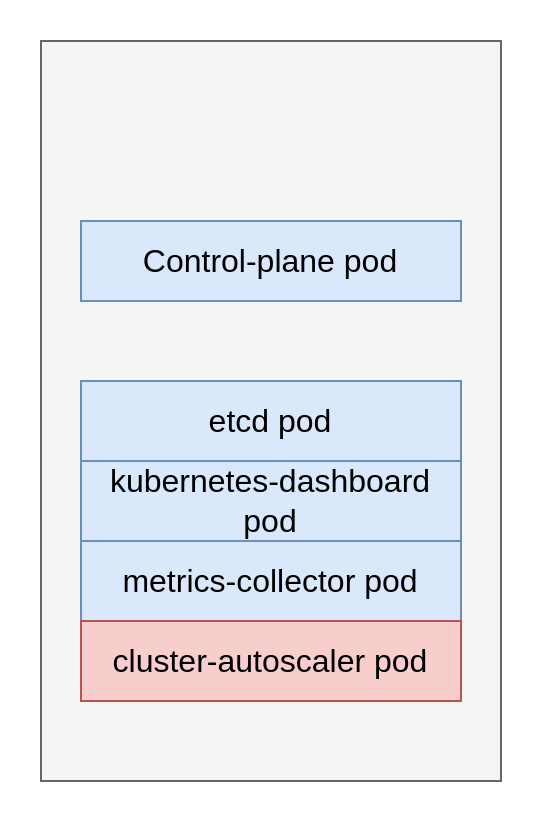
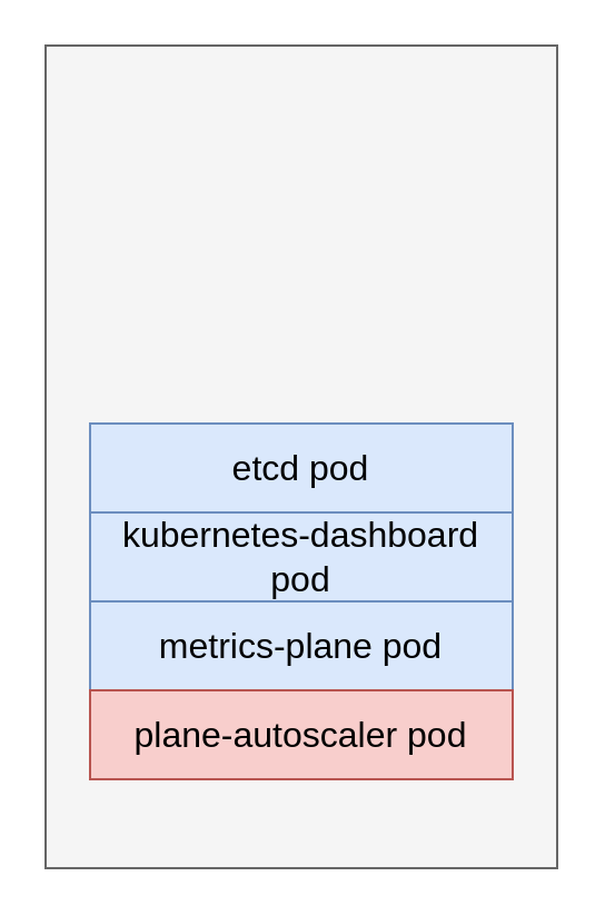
  <mxCell id="0" />
  <mxCell id="1" parent="0" />
  <mxCell id="2" value="" style="rounded=0;whiteSpace=wrap;html=1;fillColor=#f5f5f5;strokeColor=#666666;fontColor=#333333;" vertex="1" parent="1"><mxGeometry x="20" y="20" width="230" height="370" as="geometry" /></mxCell>
- <mxCell id="3" value="&lt;font style=&quot;font-size: 16px&quot;&gt;Control-plane pod&lt;/font&gt;" style="rounded=0;whiteSpace=wrap;html=1;fillColor=#dae8fc;strokeColor=#6c8ebf;" vertex="1" parent="1"><mxGeometry x="40" y="110" width="190" height="40" as="geometry" /></mxCell>
  <mxCell id="4" value="&lt;font style=&quot;font-size: 16px&quot;&gt;etcd pod&lt;/font&gt;" style="rounded=0;whiteSpace=wrap;html=1;fillColor=#dae8fc;strokeColor=#6c8ebf;" vertex="1" parent="1"><mxGeometry x="40" y="190" width="190" height="40" as="geometry" /></mxCell>
  <mxCell id="5" value="&lt;font style=&quot;font-size: 16px&quot;&gt;kubernetes-dashboard pod&lt;br&gt;&lt;/font&gt;" style="rounded=0;whiteSpace=wrap;html=1;fillColor=#dae8fc;strokeColor=#6c8ebf;" vertex="1" parent="1"><mxGeometry x="40" y="230" width="190" height="40" as="geometry" /></mxCell>
- <mxCell id="6" value="&lt;font style=&quot;font-size: 16px&quot;&gt;metrics-collector pod&lt;br&gt;&lt;/font&gt;" style="rounded=0;whiteSpace=wrap;html=1;fillColor=#dae8fc;strokeColor=#6c8ebf;" vertex="1" parent="1"><mxGeometry x="40" y="270" width="190" height="40" as="geometry" /></mxCell>
- <mxCell id="7" value="&lt;font style=&quot;font-size: 16px&quot;&gt;cluster-autoscaler&lt;/font&gt;&lt;font style=&quot;font-size: 16px&quot;&gt; pod&lt;br&gt;&lt;/font&gt;" style="rounded=0;whiteSpace=wrap;html=1;fillColor=#f8cecc;strokeColor=#b85450;" vertex="1" parent="1"><mxGeometry x="40" y="310" width="190" height="40" as="geometry" /></mxCell>
+ <mxCell id="6" value="&lt;font style=&quot;font-size: 16px&quot;&gt;metrics-plane pod&lt;br&gt;&lt;/font&gt;" style="rounded=0;whiteSpace=wrap;html=1;fillColor=#dae8fc;strokeColor=#6c8ebf;" vertex="1" parent="1"><mxGeometry x="40" y="270" width="190" height="40" as="geometry" /></mxCell>
+ <mxCell id="7" value="&lt;font style=&quot;font-size: 16px&quot;&gt;plane-autoscaler&lt;/font&gt;&lt;font style=&quot;font-size: 16px&quot;&gt; pod&lt;br&gt;&lt;/font&gt;" style="rounded=0;whiteSpace=wrap;html=1;fillColor=#f8cecc;strokeColor=#b85450;" vertex="1" parent="1"><mxGeometry x="40" y="310" width="190" height="40" as="geometry" /></mxCell>
